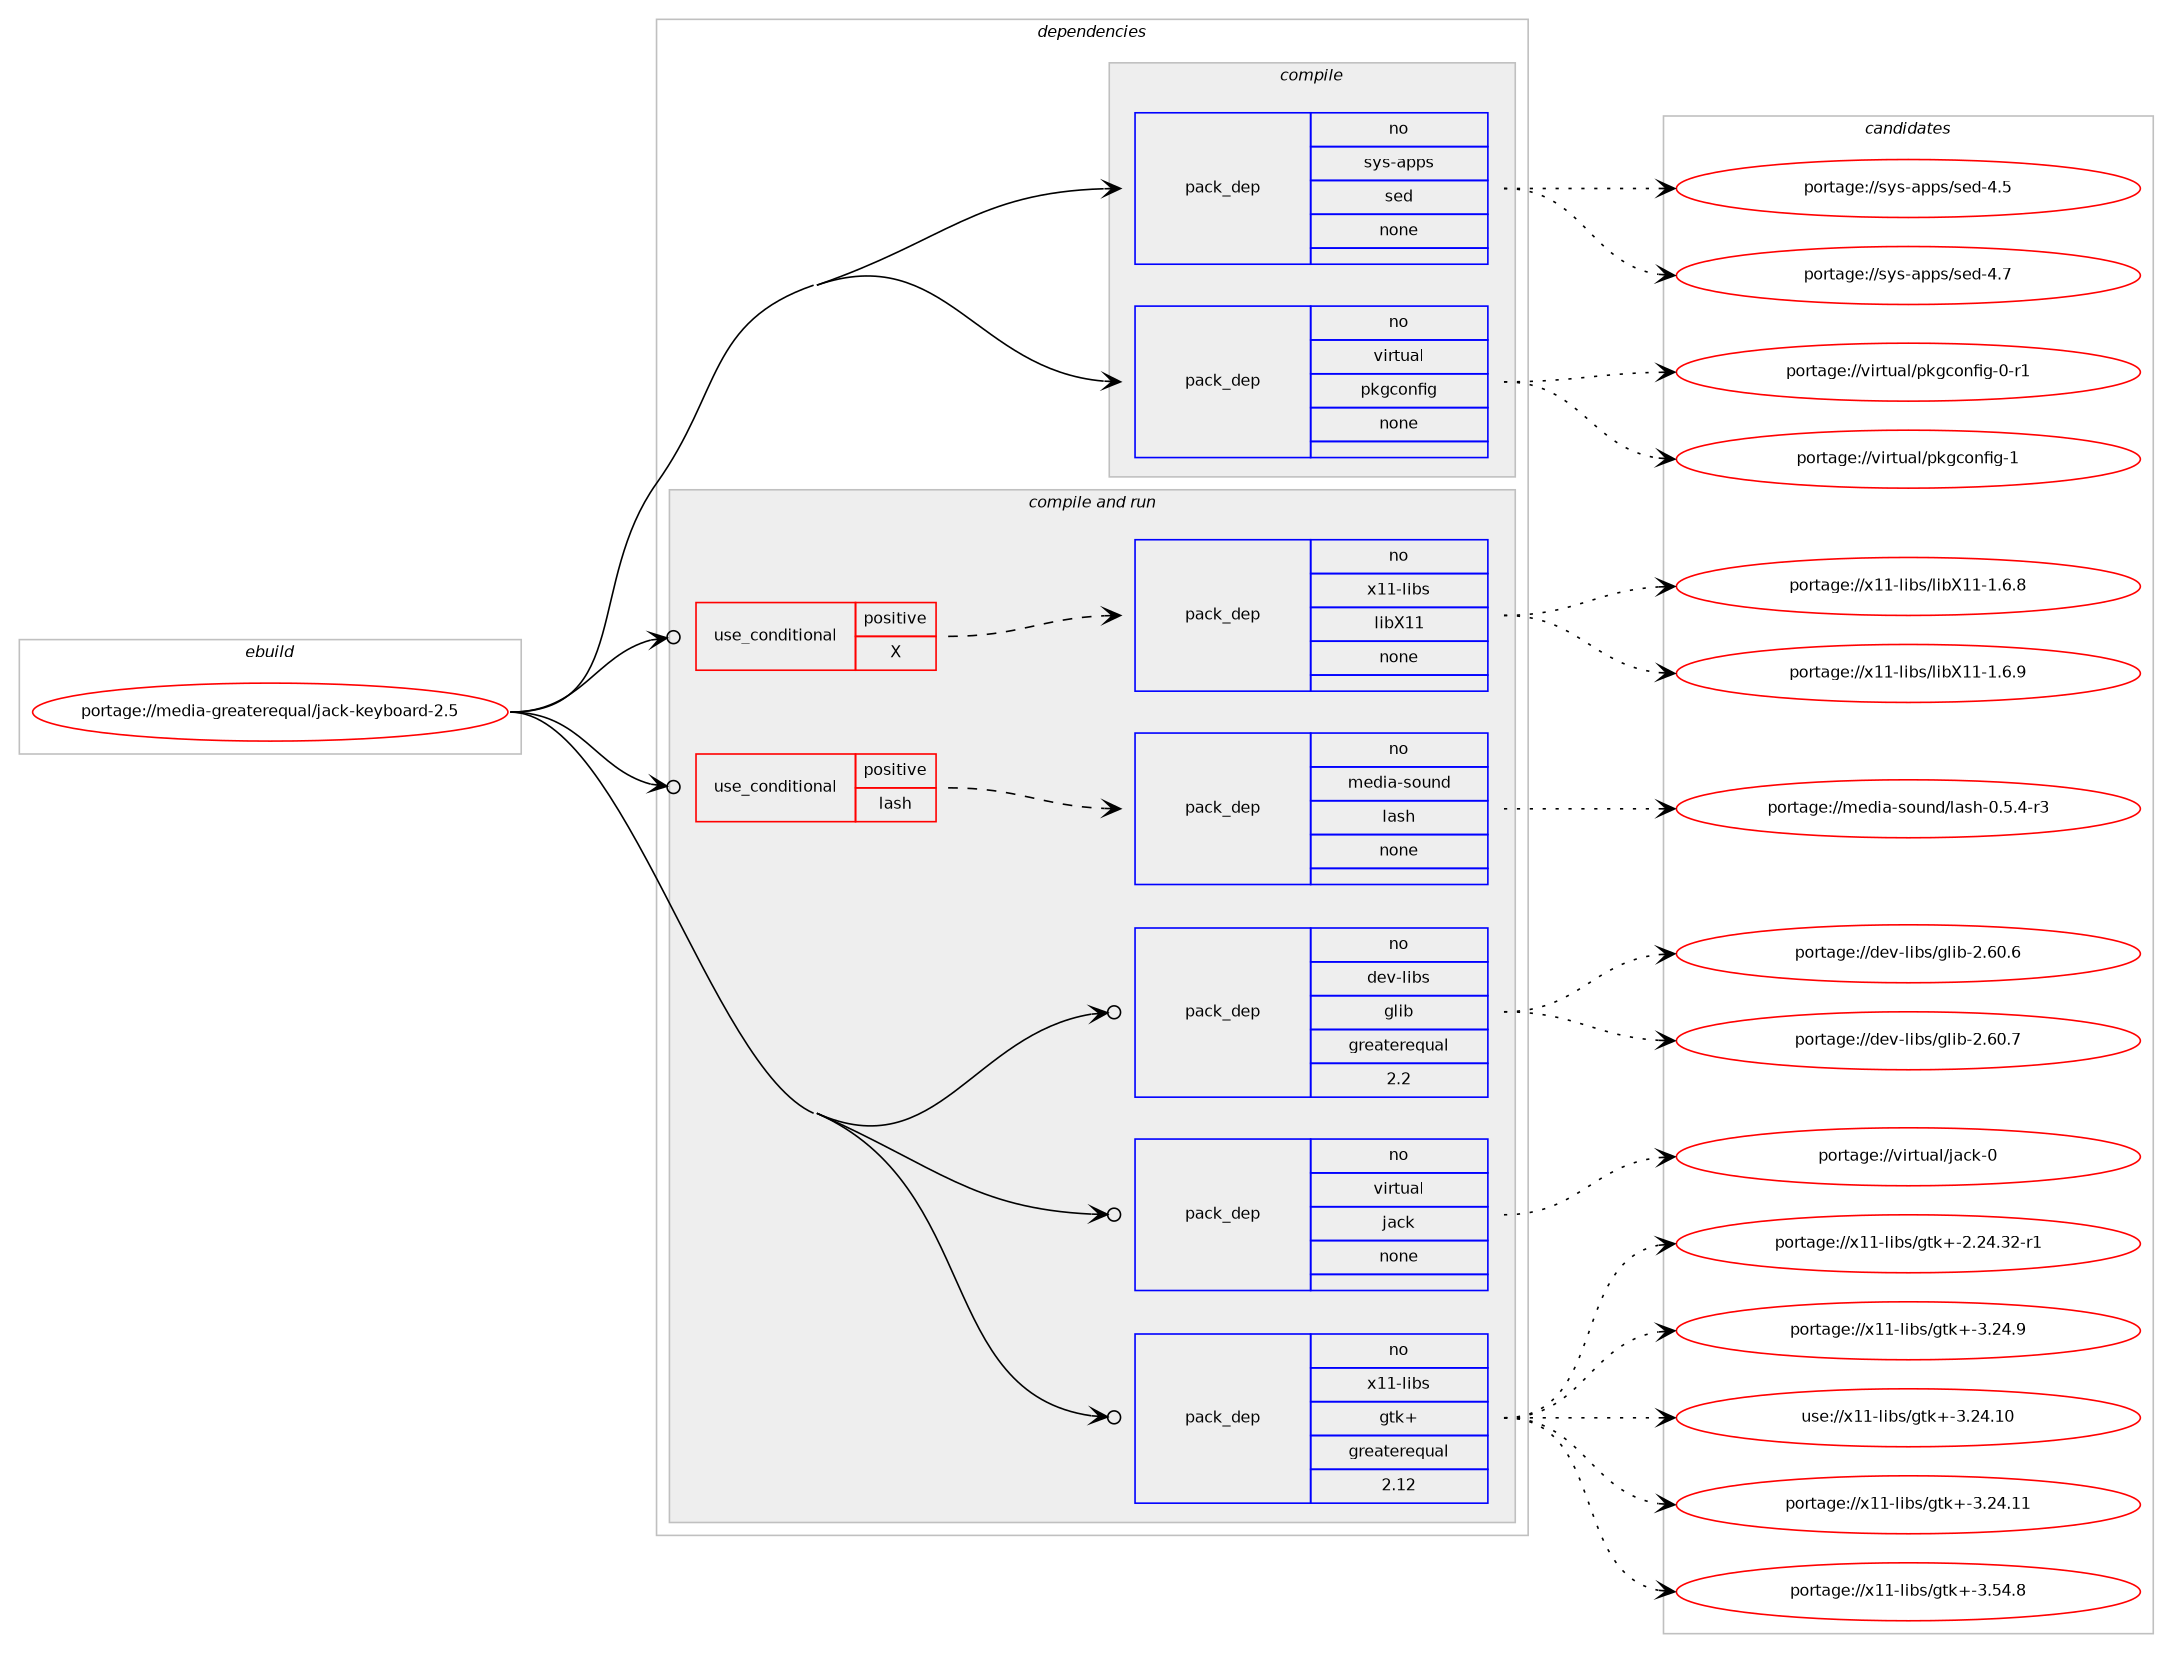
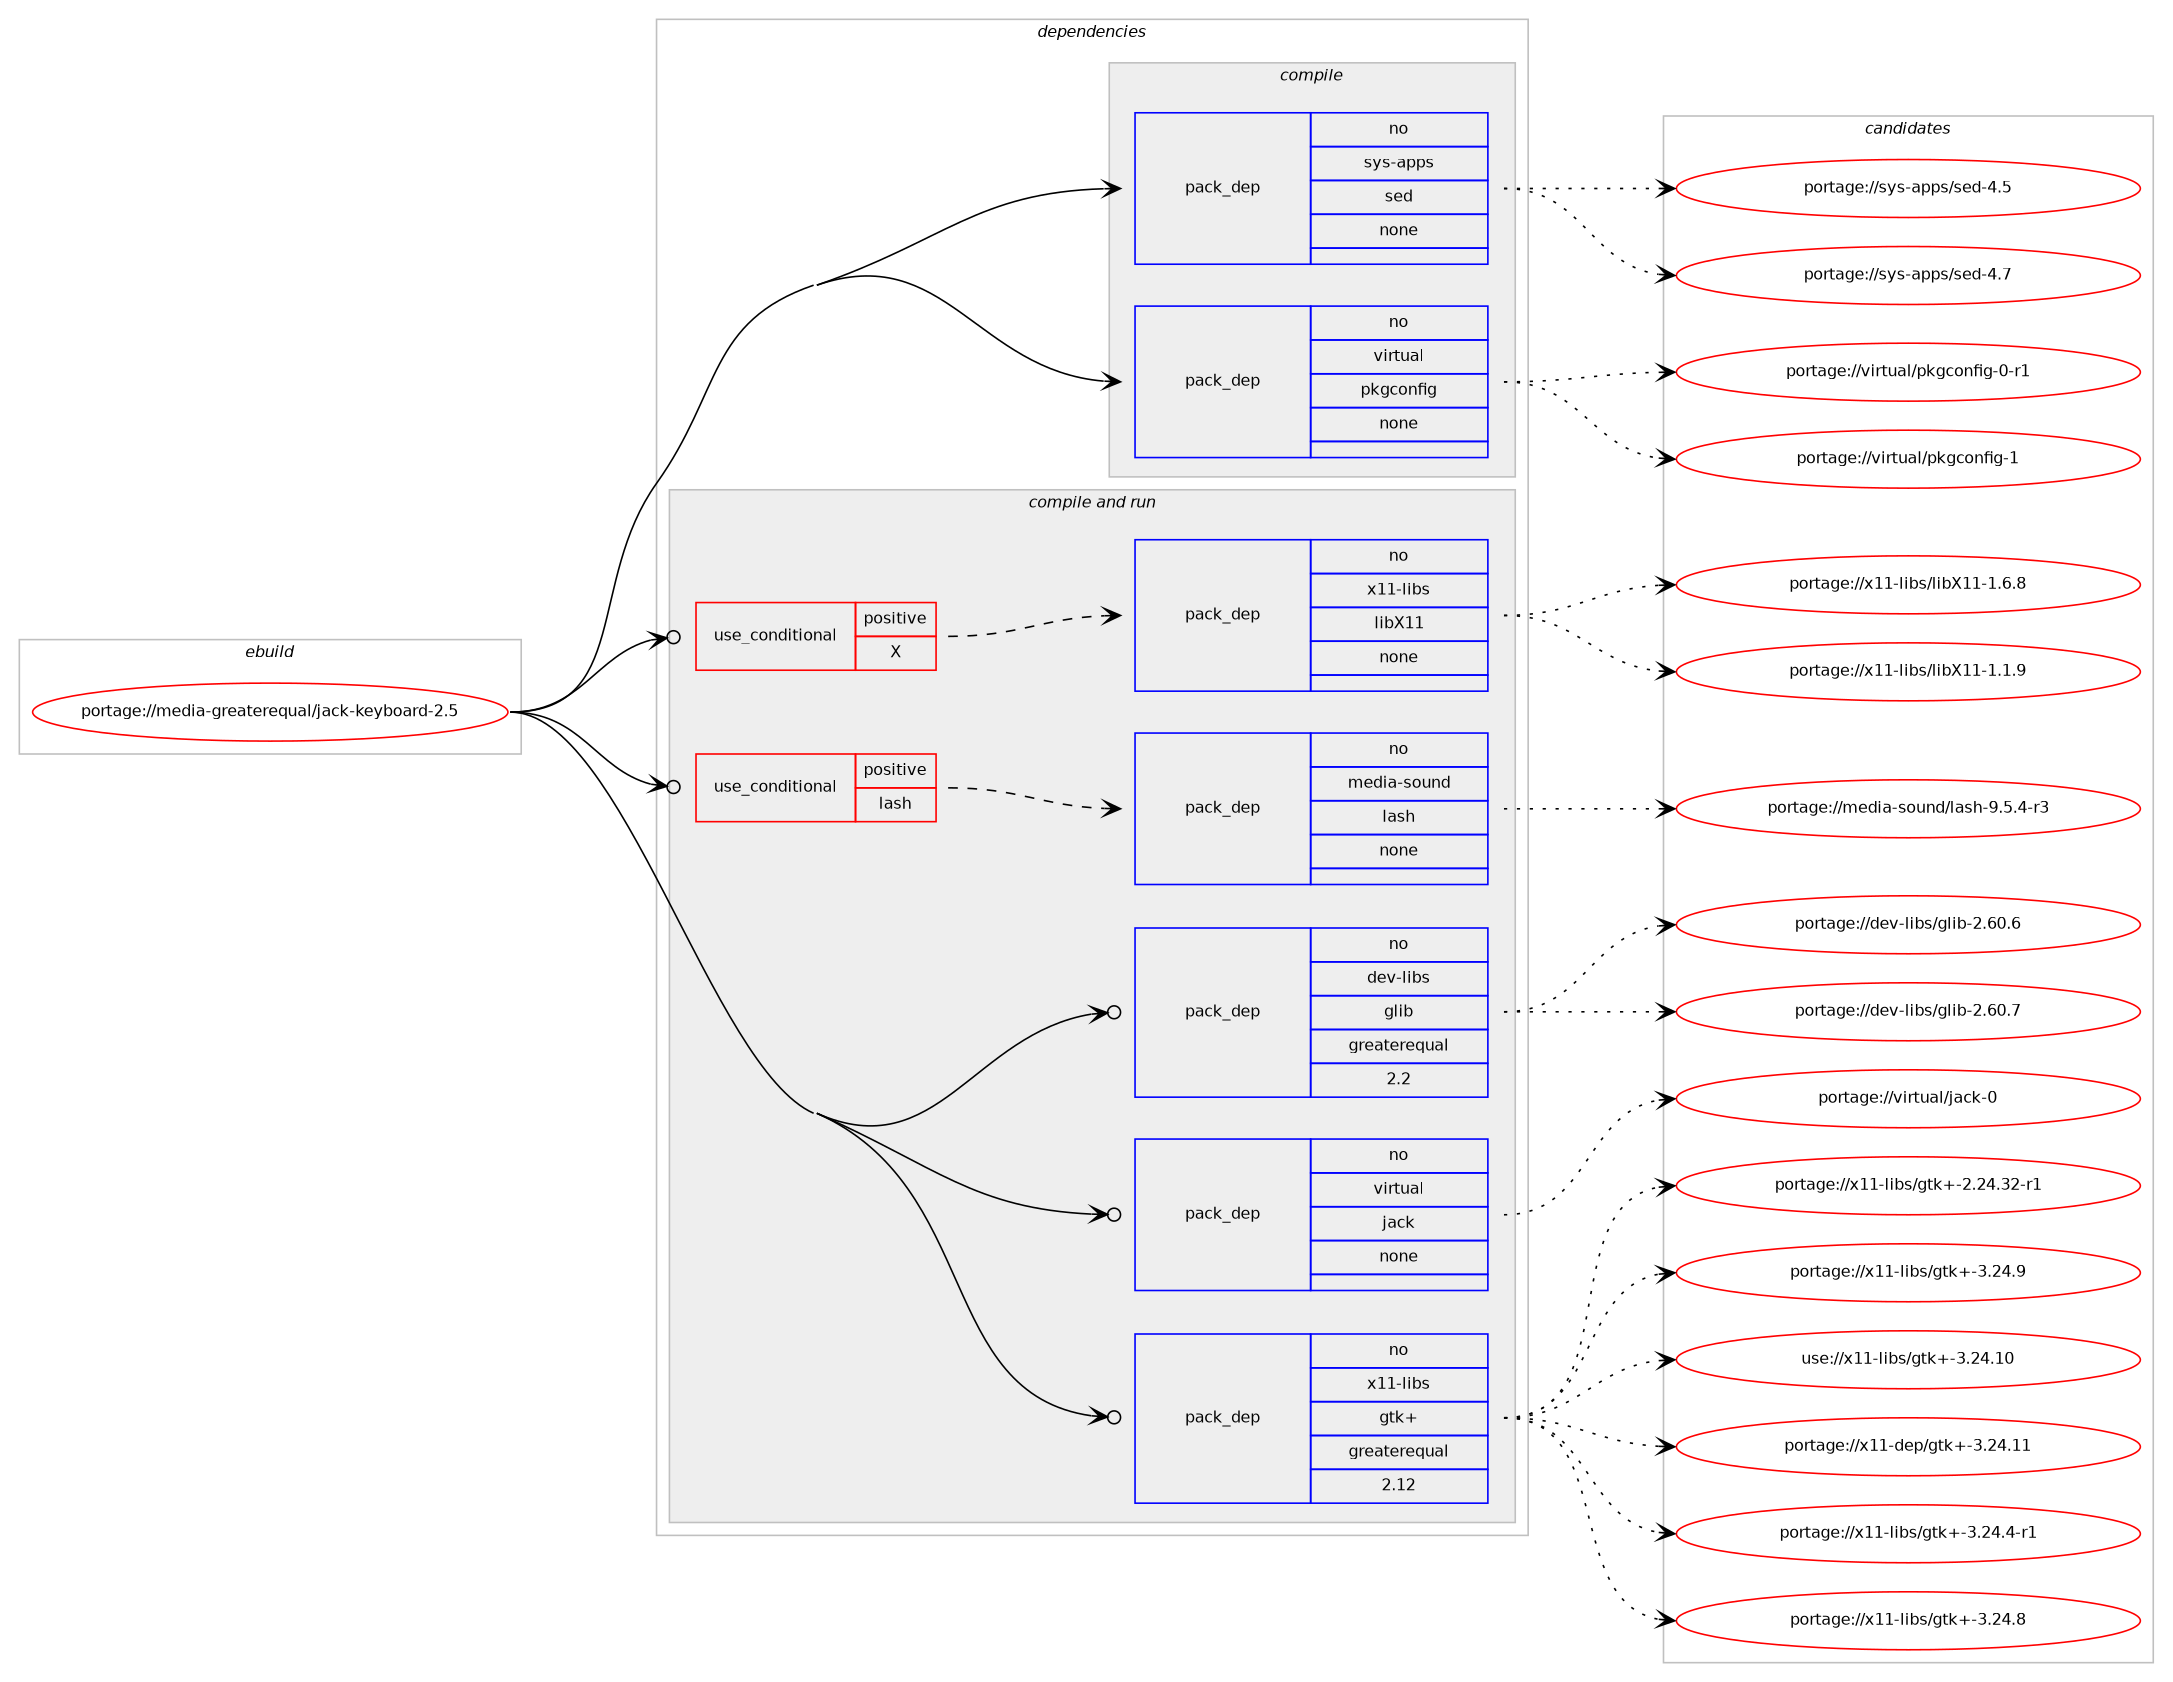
  digraph {
    compound=true
    concentrate=true
    fontname=Helvetica
    fontsize=10
    newrank=true
    rankdir=LR
    ranksep=1.5
    node [color=red fontname=Helvetica fontsize=10]
    edge [arrowhead=vee headport=w style=dotted tailport=e weight=100]
    n1 [label="portage://media-greaterequal/jack-keyboard-2.5" width=4]
    n2 [color=blue label=<<TABLE BORDER="0" CELLBORDER="1" CELLSPACING="0" CELLPADDING="4" WIDTH="220"><TR><TD ROWSPAN="6" CELLPADDING="30">pack_dep</TD></TR><TR><TD WIDTH="110">no</TD></TR><TR><TD>sys-apps</TD></TR><TR><TD>sed</TD></TR><TR><TD>none</TD></TR><TR><TD></TD></TR></TABLE>> shape=none]
    n3 [color=blue label=<<TABLE BORDER="0" CELLBORDER="1" CELLSPACING="0" CELLPADDING="4" WIDTH="220"><TR><TD ROWSPAN="6" CELLPADDING="30">pack_dep</TD></TR><TR><TD WIDTH="110">no</TD></TR><TR><TD>virtual</TD></TR><TR><TD>pkgconfig</TD></TR><TR><TD>none</TD></TR><TR><TD></TD></TR></TABLE>> shape=none]
    n4 [color=blue label=<<TABLE BORDER="0" CELLBORDER="1" CELLSPACING="0" CELLPADDING="4" WIDTH="220"><TR><TD ROWSPAN="6" CELLPADDING="30">pack_dep</TD></TR><TR><TD WIDTH="110">no</TD></TR><TR><TD>x11-libs</TD></TR><TR><TD>libX11</TD></TR><TR><TD>none</TD></TR><TR><TD></TD></TR></TABLE>> shape=none]
    n5 [label=<<TABLE BORDER="0" CELLBORDER="1" CELLSPACING="0" CELLPADDING="4"><TR><TD ROWSPAN="3" CELLPADDING="10">use_conditional</TD></TR><TR><TD>positive</TD></TR><TR><TD>X</TD></TR></TABLE>> shape=none]
    n6 [color=blue label=<<TABLE BORDER="0" CELLBORDER="1" CELLSPACING="0" CELLPADDING="4" WIDTH="220"><TR><TD ROWSPAN="6" CELLPADDING="30">pack_dep</TD></TR><TR><TD WIDTH="110">no</TD></TR><TR><TD>media-sound</TD></TR><TR><TD>lash</TD></TR><TR><TD>none</TD></TR><TR><TD></TD></TR></TABLE>> shape=none]
    n7 [label=<<TABLE BORDER="0" CELLBORDER="1" CELLSPACING="0" CELLPADDING="4"><TR><TD ROWSPAN="3" CELLPADDING="10">use_conditional</TD></TR><TR><TD>positive</TD></TR><TR><TD>lash</TD></TR></TABLE>> shape=none]
    n8 [color=blue label=<<TABLE BORDER="0" CELLBORDER="1" CELLSPACING="0" CELLPADDING="4" WIDTH="220"><TR><TD ROWSPAN="6" CELLPADDING="30">pack_dep</TD></TR><TR><TD WIDTH="110">no</TD></TR><TR><TD>dev-libs</TD></TR><TR><TD>glib</TD></TR><TR><TD>greaterequal</TD></TR><TR><TD>2.2</TD></TR></TABLE>> shape=none]
    n9 [color=blue label=<<TABLE BORDER="0" CELLBORDER="1" CELLSPACING="0" CELLPADDING="4" WIDTH="220"><TR><TD ROWSPAN="6" CELLPADDING="30">pack_dep</TD></TR><TR><TD WIDTH="110">no</TD></TR><TR><TD>virtual</TD></TR><TR><TD>jack</TD></TR><TR><TD>none</TD></TR><TR><TD></TD></TR></TABLE>> shape=none]
    n10 [color=blue label=<<TABLE BORDER="0" CELLBORDER="1" CELLSPACING="0" CELLPADDING="4" WIDTH="220"><TR><TD ROWSPAN="6" CELLPADDING="30">pack_dep</TD></TR><TR><TD WIDTH="110">no</TD></TR><TR><TD>x11-libs</TD></TR><TR><TD>gtk+</TD></TR><TR><TD>greaterequal</TD></TR><TR><TD>2.12</TD></TR></TABLE>> shape=none]
    n11 [label="portage://sys-apps/sed-4.5" width=4]
    n12 [label="portage://sys-apps/sed-4.7" width=4]
    n13 [label="portage://virtual/pkgconfig-0-r1" width=4]
    n14 [label="portage://virtual/pkgconfig-1" width=4]
    n15 [label="portage://x11-libs/libX11-1.6.8" width=4]
-   n16 [label="portage://x11-libs/libX11-1.6.9" width=4]
-   n17 [label="portage://media-sound/lash-0.5.4-r3" width=4]
+   n16 [label="portage://x11-libs/libX11-1.1.9" width=4]
+   n17 [label="portage://media-sound/lash-9.5.4-r3" width=4]
    n18 [label="portage://dev-libs/glib-2.60.6" width=4]
    n19 [label="portage://dev-libs/glib-2.60.7" width=4]
    n20 [label="portage://virtual/jack-0" width=4]
    n21 [label="portage://x11-libs/gtk+-2.24.32-r1" width=4]
    n22 [label="portage://x11-libs/gtk+-3.24.9" width=4]
    n23 [label="use://x11-libs/gtk+-3.24.10" width=4]
-   n24 [label="portage://x11-libs/gtk+-3.24.11" width=4]
-   n26 [label="portage://x11-libs/gtk+-3.54.8" width=4]
+   n24 [label="portage://x11-dep/gtk+-3.24.11" width=4]
+   n25 [label="portage://x11-libs/gtk+-3.24.4-r1" width=4]
+   n26 [label="portage://x11-libs/gtk+-3.24.8" width=4]
    subgraph cluster_1 {
      color=gray
      label=<<i>ebuild</i>>
      rank=same
      n1
    }
    subgraph cluster_2 {
      color=gray
      label=<<i>dependencies</i>>
      subgraph cluster_3 {
        color=gray
        fillcolor="#eeeeee"
        label=<<i>compile</i>>
        style=filled
        subgraph sub_4 {
          color=gray
          fillcolor="#eeeeee"
          label=<<i>compile</i>>
          style=filled
          n2
        }
        subgraph sub_5 {
          color=gray
          fillcolor="#eeeeee"
          label=<<i>compile</i>>
          style=filled
          n3
        }
      }
      subgraph cluster_6 {
        color=gray
        fillcolor="#eeeeee"
        label=<<i>compile and run</i>>
        style=filled
        subgraph sub_7 {
          color=gray
          fillcolor="#eeeeee"
          label=<<i>compile and run</i>>
          style=filled
          n5
          subgraph sub_8 {
            color=gray
            fillcolor="#eeeeee"
            label=<<i>compile and run</i>>
            style=filled
            n4
          }
        }
        subgraph sub_9 {
          color=gray
          fillcolor="#eeeeee"
          label=<<i>compile and run</i>>
          style=filled
          n7
          subgraph sub_10 {
            color=gray
            fillcolor="#eeeeee"
            label=<<i>compile and run</i>>
            style=filled
            n6
          }
        }
        subgraph sub_11 {
          color=gray
          fillcolor="#eeeeee"
          label=<<i>compile and run</i>>
          style=filled
          n8
        }
        subgraph sub_12 {
          color=gray
          fillcolor="#eeeeee"
          label=<<i>compile and run</i>>
          style=filled
          n9
        }
        subgraph sub_13 {
          color=gray
          fillcolor="#eeeeee"
          label=<<i>compile and run</i>>
          style=filled
          n10
        }
      }
      subgraph cluster_14 {
        color=gray
        fillcolor="#eeeeee"
        label=<<i>run</i>>
        style=filled
      }
    }
    subgraph cluster_15 {
      color=gray
      label=<<i>candidates</i>>
      rank=same
      subgraph sub_16 {
        color=black
        label=<<i>candidates</i>>
        nodesep=1
        rank=same
        n11
        n12
      }
      subgraph sub_17 {
        color=black
        label=<<i>candidates</i>>
        nodesep=1
        rank=same
        n13
        n14
      }
      subgraph sub_18 {
        color=black
        label=<<i>candidates</i>>
        nodesep=1
        rank=same
        n15
        n16
      }
      subgraph sub_19 {
        color=black
        label=<<i>candidates</i>>
        nodesep=1
        rank=same
        n17
      }
      subgraph sub_20 {
        color=black
        label=<<i>candidates</i>>
        nodesep=1
        rank=same
        n18
        n19
      }
      subgraph sub_21 {
        color=black
        label=<<i>candidates</i>>
        nodesep=1
        rank=same
        n20
      }
      subgraph sub_22 {
        color=black
        label=<<i>candidates</i>>
        nodesep=1
        rank=same
        n21
        n22
        n23
        n24
+       n25
        n26
      }
    }
    n1 -> n2 [style=solid weight=20]
    n1 -> n3 [style=solid weight=20]
    n1 -> n5 [arrowhead=odotvee style=solid weight=20]
    n1 -> n7 [arrowhead=odotvee style=solid weight=20]
    n1 -> n8 [arrowhead=odotvee style=solid weight=20]
    n1 -> n9 [arrowhead=odotvee style=solid weight=20]
    n1 -> n10 [arrowhead=odotvee style=solid weight=20]
    n2 -> n11
    n2 -> n12
    n3 -> n13
    n3 -> n14
    n4 -> n15
    n4 -> n16
    n5 -> n4 [style=dashed weight=20]
    n6 -> n17
    n7 -> n6 [style=dashed weight=20]
    n8 -> n18
    n8 -> n19
    n9 -> n20
    n10 -> n21
    n10 -> n22
    n10 -> n23
    n10 -> n24
+   n10 -> n25
    n10 -> n26
  }
